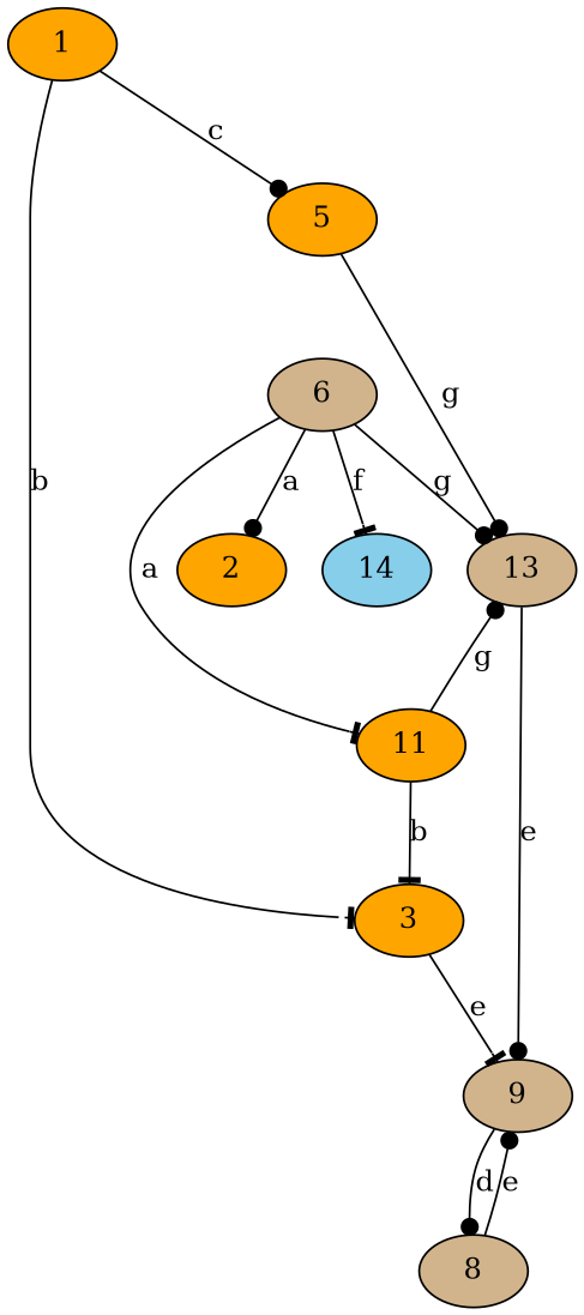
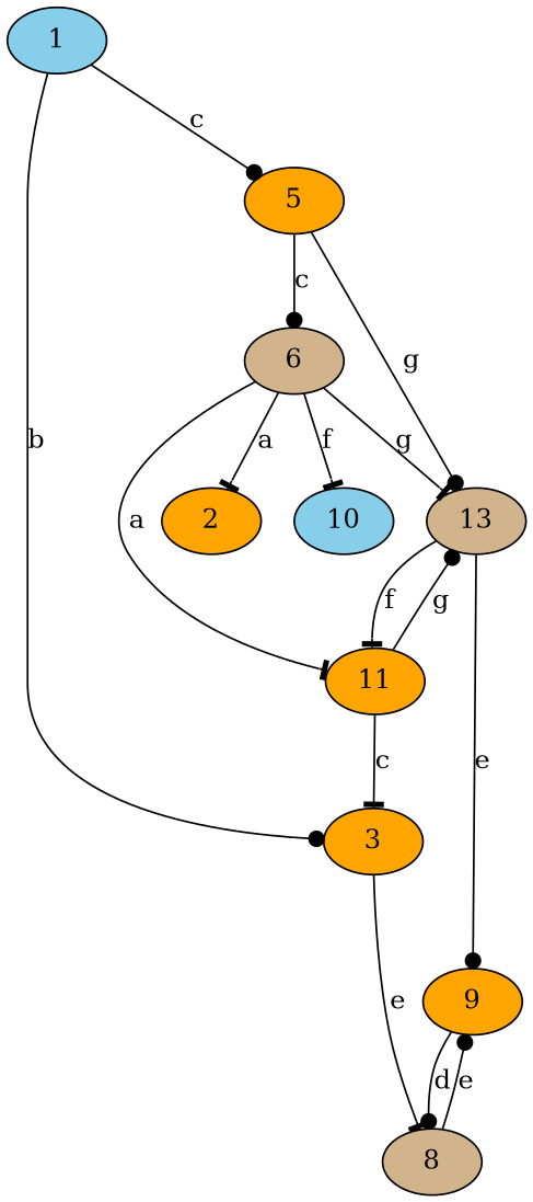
  strict digraph {
    node [fillcolor=orange style=filled]
    edge [arrowhead=dot]
    2
    3
-   9 [fillcolor=tan]
+   9
    8 [fillcolor=tan]
-   1
+   1 [fillcolor=skyblue]
    5
    6 [fillcolor=tan]
    13 [fillcolor=tan]
-   10 [fillcolor=skyblue label=14]
+   10 [fillcolor=skyblue]
    11
-   3 -> 9 [arrowhead=tee label=e]
+   3 -> 8 [arrowhead=tee label=e]
    9 -> 8 [label=d]
    8 -> 9 [label=e]
-   1 -> 3 [arrowhead=tee label=b]
+   1 -> 3 [label=b]
    1 -> 5 [label=c]
+   5 -> 6 [label=c]
    5 -> 13 [label=g]
-   6 -> 2 [label=a]
-   6 -> 13 [label=g]
+   6 -> 2 [arrowhead=tee label=a]
+   6 -> 13 [arrowhead=tee label=g]
    6 -> 10 [arrowhead=tee label=f]
    6 -> 11 [arrowhead=tee label=a]
    13 -> 9 [label=e]
-   11 -> 3 [arrowhead=tee label=b]
+   13 -> 11 [arrowhead=tee label=f]
+   11 -> 3 [arrowhead=tee label=c]
    11 -> 13 [label=g]
  }
